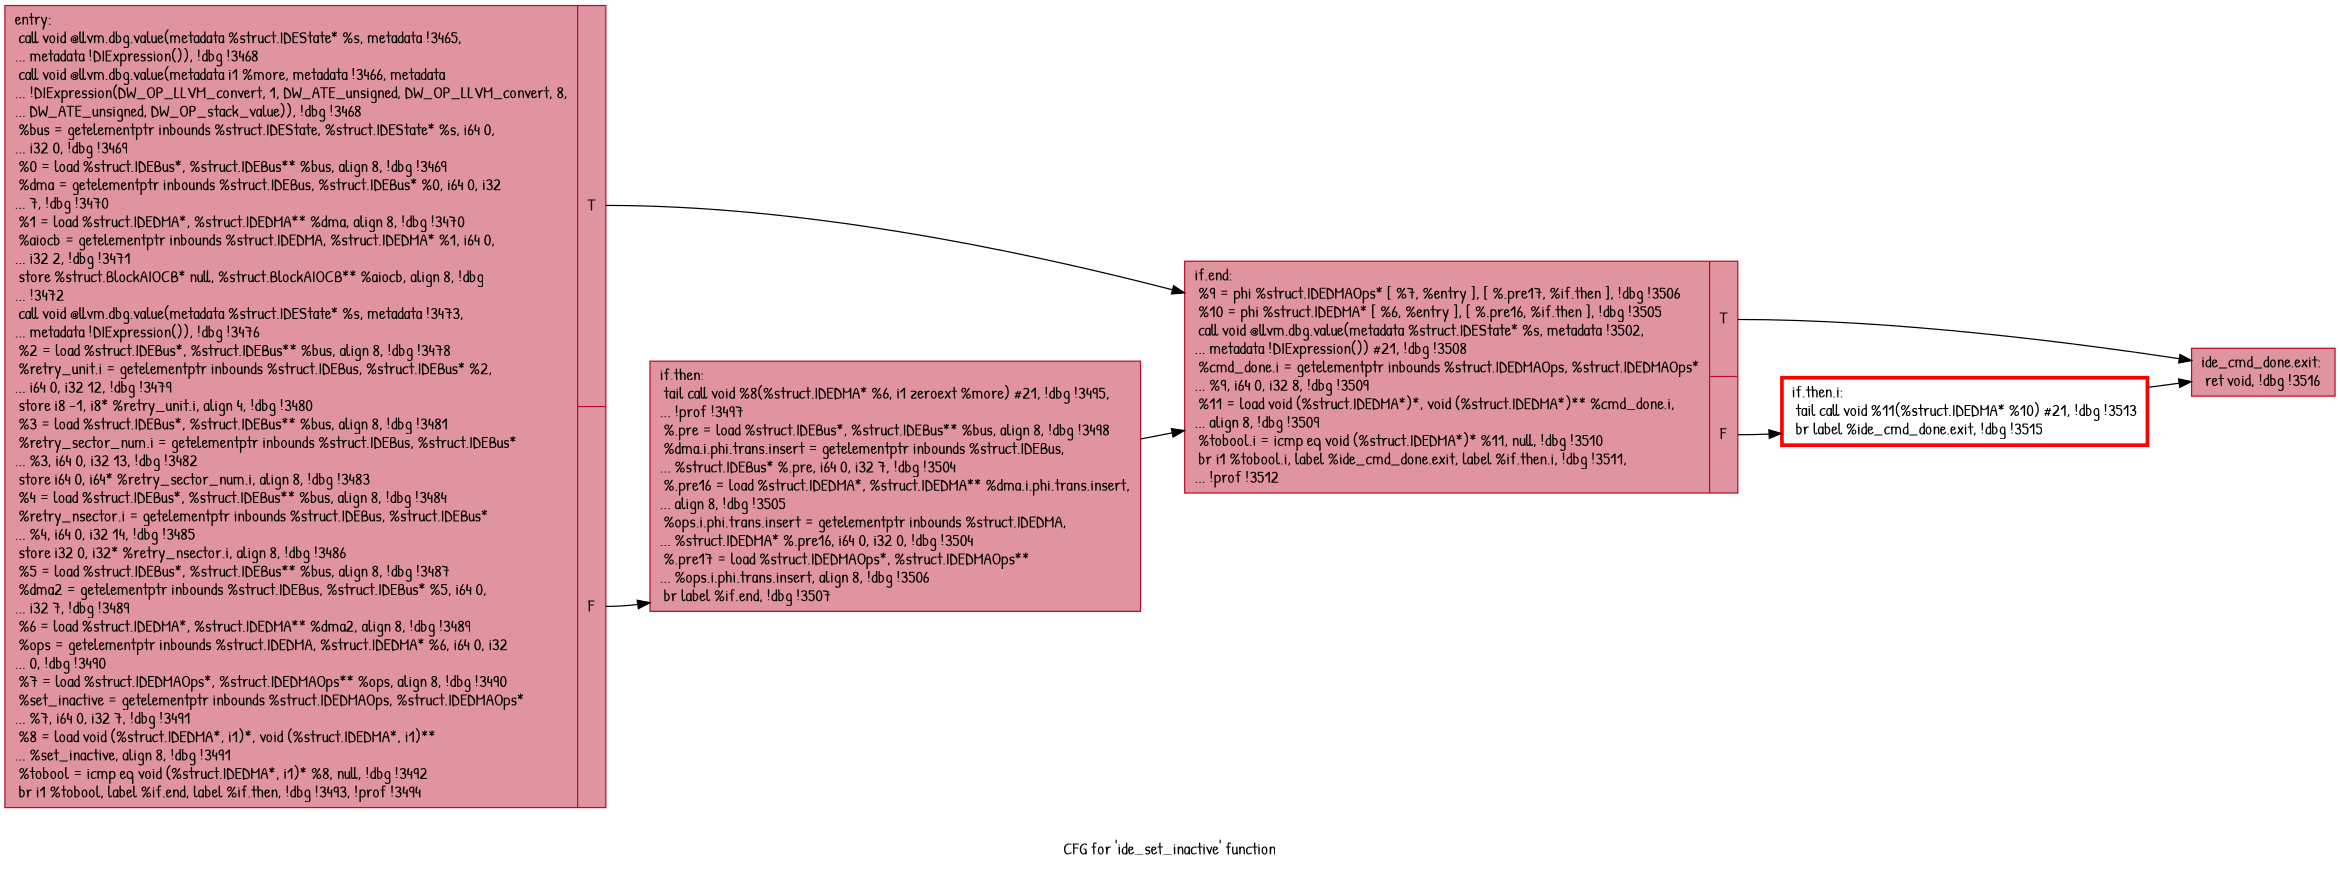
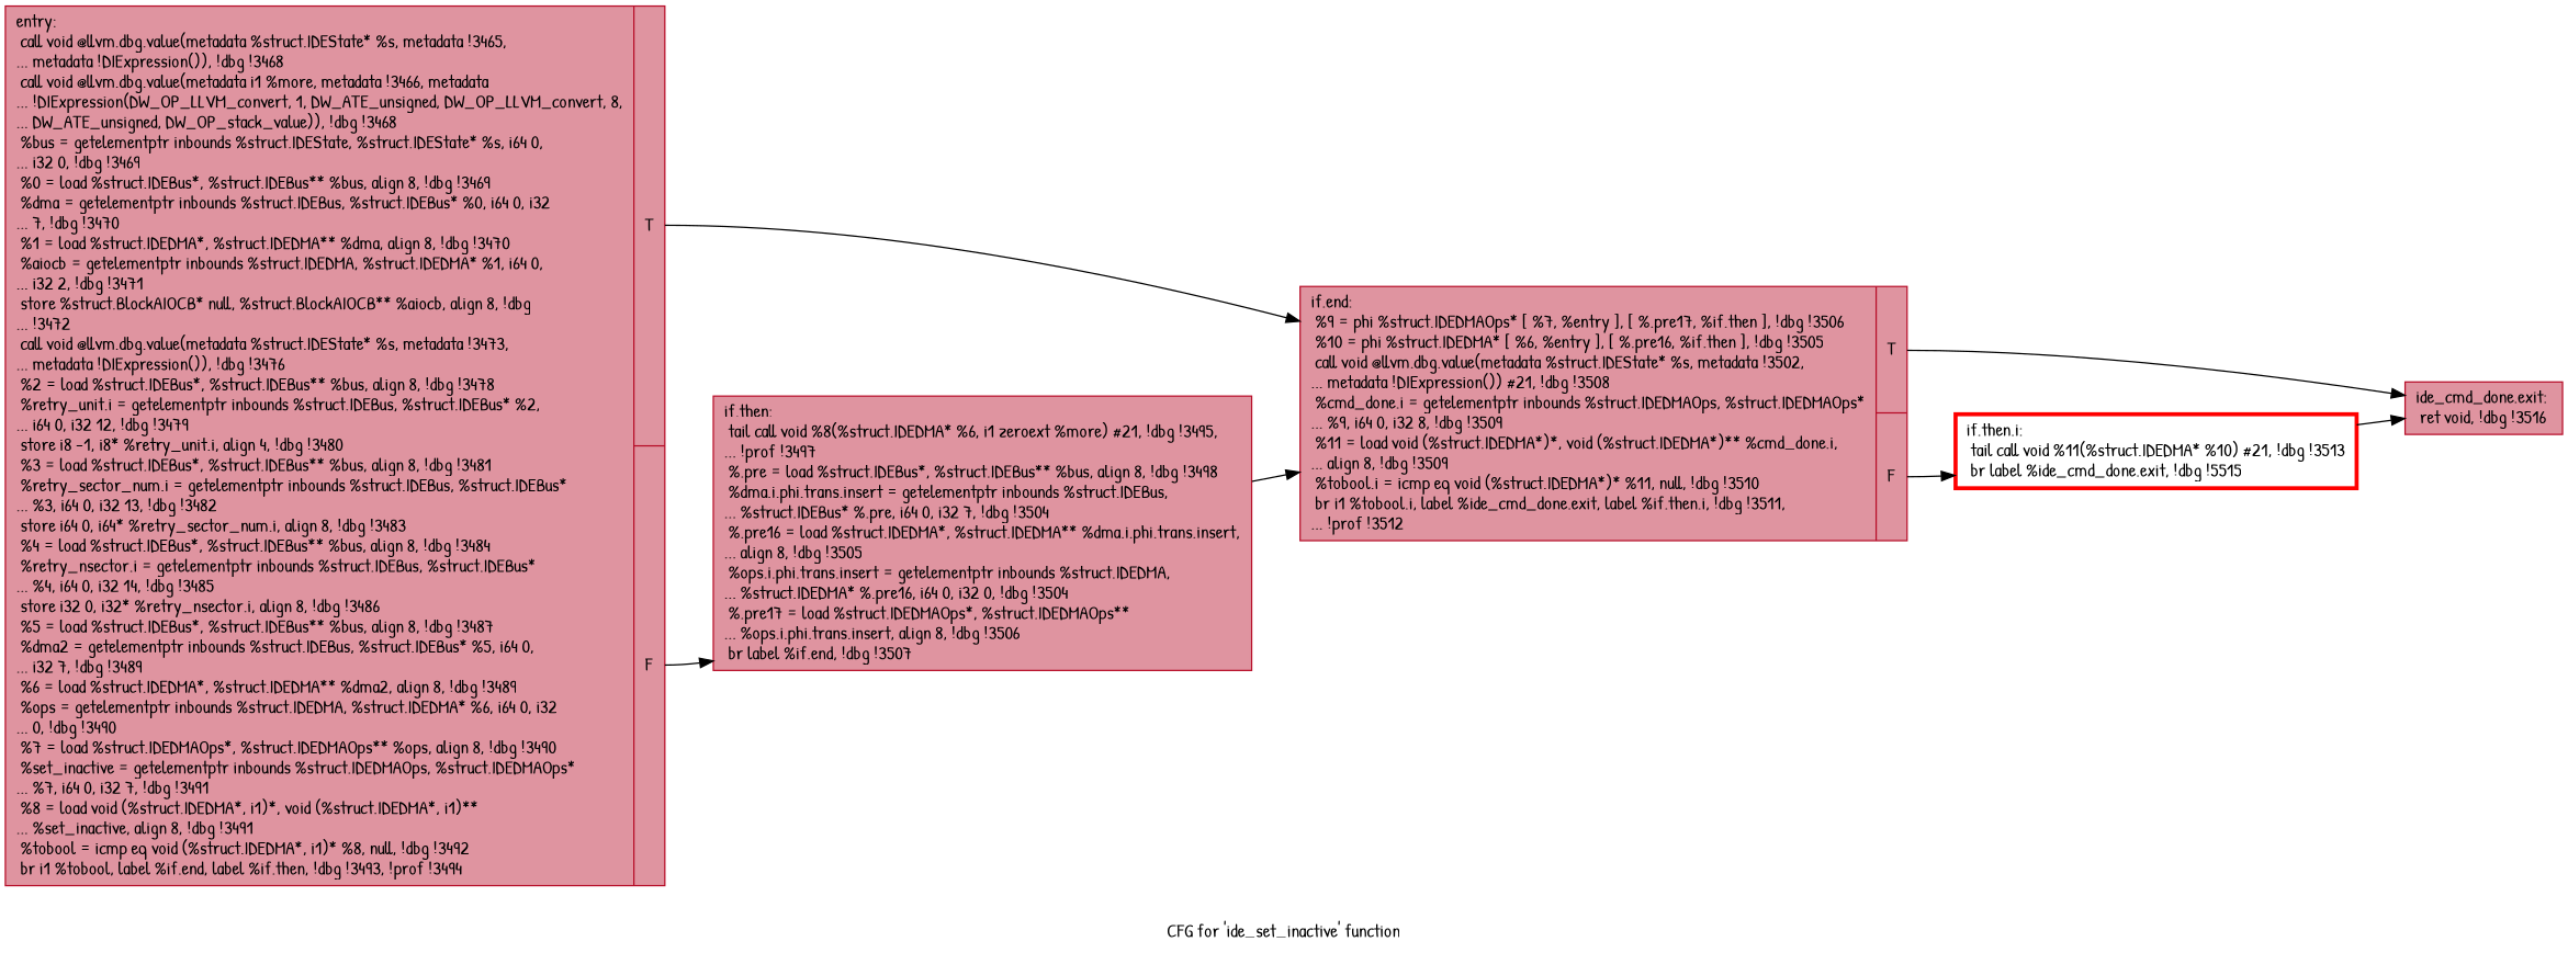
  digraph {
    label="CFG for 'ide_set_inactive' function"
    rankdir=LR
    fontname="Patrick Hand"
    node [color="#b70d28ff" fillcolor="#b70d2870" shape=record style=filled fontname="Patrick Hand"]
    edge [fontname="Patrick Hand"]
    n1 [label="{entry:\l  call void @llvm.dbg.value(metadata %struct.IDEState* %s, metadata !3465,\l... metadata !DIExpression()), !dbg !3468\l  call void @llvm.dbg.value(metadata i1 %more, metadata !3466, metadata\l... !DIExpression(DW_OP_LLVM_convert, 1, DW_ATE_unsigned, DW_OP_LLVM_convert, 8,\l... DW_ATE_unsigned, DW_OP_stack_value)), !dbg !3468\l  %bus = getelementptr inbounds %struct.IDEState, %struct.IDEState* %s, i64 0,\l... i32 0, !dbg !3469\l  %0 = load %struct.IDEBus*, %struct.IDEBus** %bus, align 8, !dbg !3469\l  %dma = getelementptr inbounds %struct.IDEBus, %struct.IDEBus* %0, i64 0, i32\l... 7, !dbg !3470\l  %1 = load %struct.IDEDMA*, %struct.IDEDMA** %dma, align 8, !dbg !3470\l  %aiocb = getelementptr inbounds %struct.IDEDMA, %struct.IDEDMA* %1, i64 0,\l... i32 2, !dbg !3471\l  store %struct.BlockAIOCB* null, %struct.BlockAIOCB** %aiocb, align 8, !dbg\l... !3472\l  call void @llvm.dbg.value(metadata %struct.IDEState* %s, metadata !3473,\l... metadata !DIExpression()), !dbg !3476\l  %2 = load %struct.IDEBus*, %struct.IDEBus** %bus, align 8, !dbg !3478\l  %retry_unit.i = getelementptr inbounds %struct.IDEBus, %struct.IDEBus* %2,\l... i64 0, i32 12, !dbg !3479\l  store i8 -1, i8* %retry_unit.i, align 4, !dbg !3480\l  %3 = load %struct.IDEBus*, %struct.IDEBus** %bus, align 8, !dbg !3481\l  %retry_sector_num.i = getelementptr inbounds %struct.IDEBus, %struct.IDEBus*\l... %3, i64 0, i32 13, !dbg !3482\l  store i64 0, i64* %retry_sector_num.i, align 8, !dbg !3483\l  %4 = load %struct.IDEBus*, %struct.IDEBus** %bus, align 8, !dbg !3484\l  %retry_nsector.i = getelementptr inbounds %struct.IDEBus, %struct.IDEBus*\l... %4, i64 0, i32 14, !dbg !3485\l  store i32 0, i32* %retry_nsector.i, align 8, !dbg !3486\l  %5 = load %struct.IDEBus*, %struct.IDEBus** %bus, align 8, !dbg !3487\l  %dma2 = getelementptr inbounds %struct.IDEBus, %struct.IDEBus* %5, i64 0,\l... i32 7, !dbg !3489\l  %6 = load %struct.IDEDMA*, %struct.IDEDMA** %dma2, align 8, !dbg !3489\l  %ops = getelementptr inbounds %struct.IDEDMA, %struct.IDEDMA* %6, i64 0, i32\l... 0, !dbg !3490\l  %7 = load %struct.IDEDMAOps*, %struct.IDEDMAOps** %ops, align 8, !dbg !3490\l  %set_inactive = getelementptr inbounds %struct.IDEDMAOps, %struct.IDEDMAOps*\l... %7, i64 0, i32 7, !dbg !3491\l  %8 = load void (%struct.IDEDMA*, i1)*, void (%struct.IDEDMA*, i1)**\l... %set_inactive, align 8, !dbg !3491\l  %tobool = icmp eq void (%struct.IDEDMA*, i1)* %8, null, !dbg !3492\l  br i1 %tobool, label %if.end, label %if.then, !dbg !3493, !prof !3494\l|{<s0>T|<s1>F}}"]
    n2 [label="{if.end:                                           \l  %9 = phi %struct.IDEDMAOps* [ %7, %entry ], [ %.pre17, %if.then ], !dbg !3506\l  %10 = phi %struct.IDEDMA* [ %6, %entry ], [ %.pre16, %if.then ], !dbg !3505\l  call void @llvm.dbg.value(metadata %struct.IDEState* %s, metadata !3502,\l... metadata !DIExpression()) #21, !dbg !3508\l  %cmd_done.i = getelementptr inbounds %struct.IDEDMAOps, %struct.IDEDMAOps*\l... %9, i64 0, i32 8, !dbg !3509\l  %11 = load void (%struct.IDEDMA*)*, void (%struct.IDEDMA*)** %cmd_done.i,\l... align 8, !dbg !3509\l  %tobool.i = icmp eq void (%struct.IDEDMA*)* %11, null, !dbg !3510\l  br i1 %tobool.i, label %ide_cmd_done.exit, label %if.then.i, !dbg !3511,\l... !prof !3512\l|{<s0>T|<s1>F}}"]
    n3 [label="{if.then:                                          \l  tail call void %8(%struct.IDEDMA* %6, i1 zeroext %more) #21, !dbg !3495,\l... !prof !3497\l  %.pre = load %struct.IDEBus*, %struct.IDEBus** %bus, align 8, !dbg !3498\l  %dma.i.phi.trans.insert = getelementptr inbounds %struct.IDEBus,\l... %struct.IDEBus* %.pre, i64 0, i32 7, !dbg !3504\l  %.pre16 = load %struct.IDEDMA*, %struct.IDEDMA** %dma.i.phi.trans.insert,\l... align 8, !dbg !3505\l  %ops.i.phi.trans.insert = getelementptr inbounds %struct.IDEDMA,\l... %struct.IDEDMA* %.pre16, i64 0, i32 0, !dbg !3504\l  %.pre17 = load %struct.IDEDMAOps*, %struct.IDEDMAOps**\l... %ops.i.phi.trans.insert, align 8, !dbg !3506\l  br label %if.end, !dbg !3507\l}"]
    n4 [label="{ide_cmd_done.exit:                                \l  ret void, !dbg !3516\l}"]
-   n5 [color=red label="{if.then.i:                                        \l  tail call void %11(%struct.IDEDMA* %10) #21, !dbg !3513\l  br label %ide_cmd_done.exit, !dbg !3515\l}" penwidth=3.0 fillcolor="" style=""]
+   n5 [color=red label="{if.then.i:                                        \l  tail call void %11(%struct.IDEDMA* %10) #21, !dbg !3513\l  br label %ide_cmd_done.exit, !dbg !5515\l}" penwidth=3.0 fillcolor="" style=""]
    n1 -> n2 [tailport=s0]
    n1 -> n3 [tailport=s1]
    n2 -> n4 [tailport=s0]
    n2 -> n5 [tailport=s1]
    n3 -> n2
    n5 -> n4
  }
